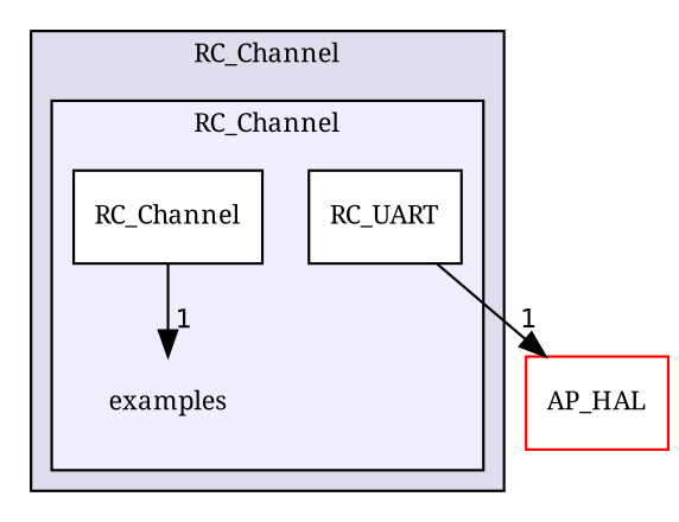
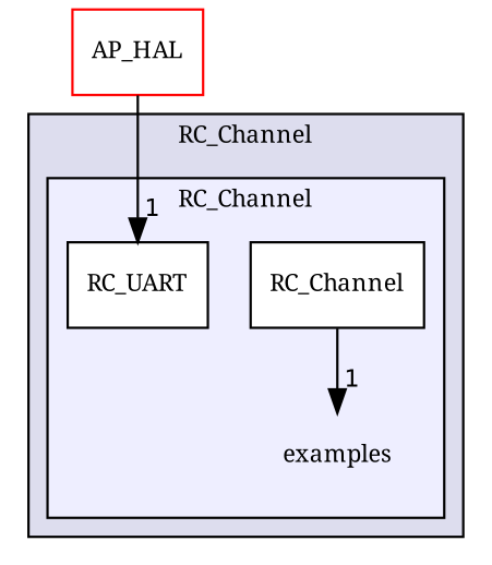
  digraph {
    compound=true
    fontname="Noto Serif"
    node [fontname="Noto Serif" fontsize=10 shape=box color=black fillcolor=white style=filled]
    edge [fontname="Noto Serif" headlabel=1 labeldistance=1.5 labelfontname=Helvetica labelfontsize=10]
    n1 [label=examples shape=plaintext color="" fillcolor="" style=""]
    n2 [label=RC_Channel]
    n3 [label=RC_UART]
    n4 [color=red label=AP_HAL]
    subgraph cluster_1 {
      bgcolor="#ddddee"
      fontsize=10
      label=RC_Channel
      pencolor=black
      subgraph cluster_2 {
        bgcolor="#eeeeff"
        fontsize=10
        label=RC_Channel
        pencolor=black
        n1
        n2
        n3
      }
    }
    n2 -> n1
-   n3 -> n4
+   n4 -> n3
  }
